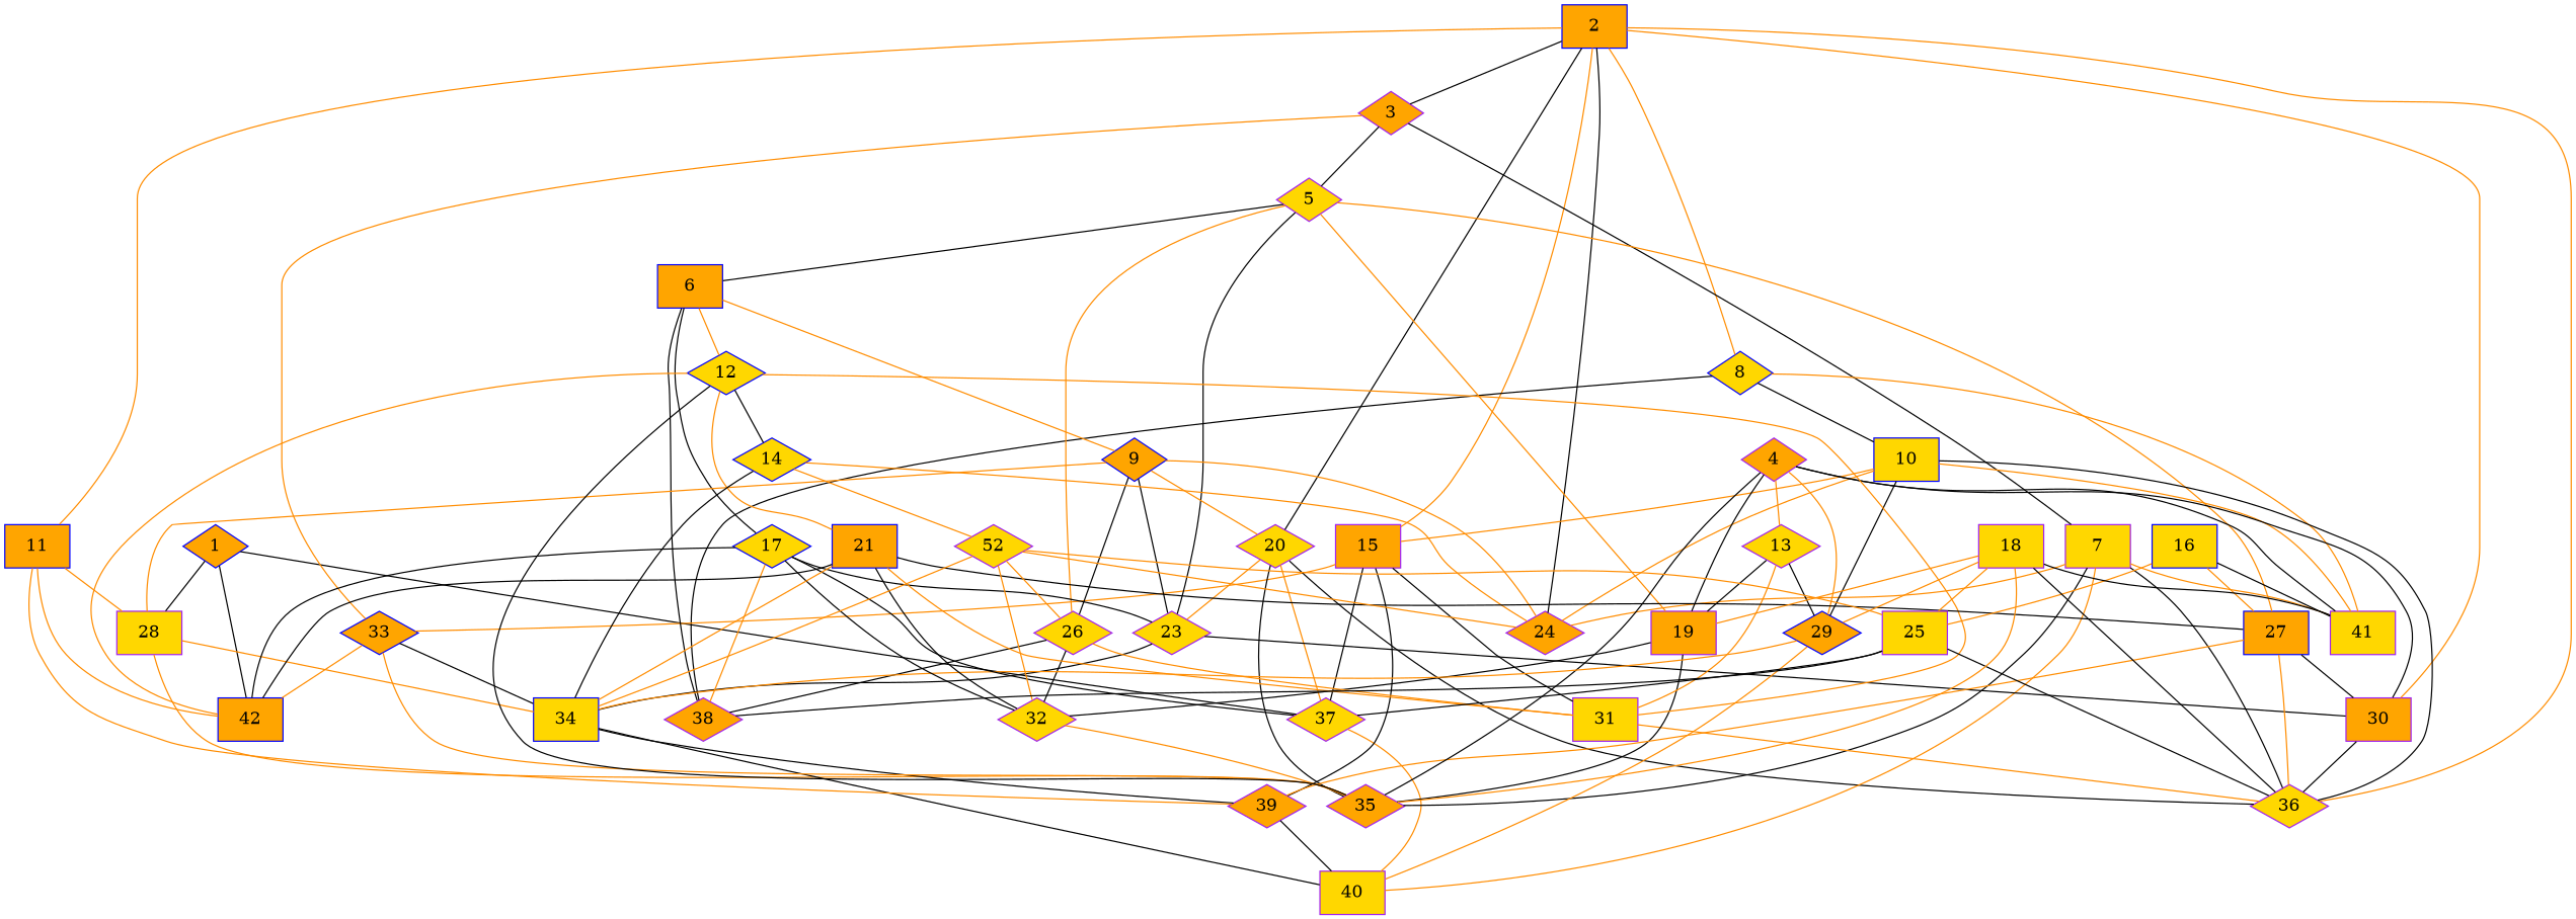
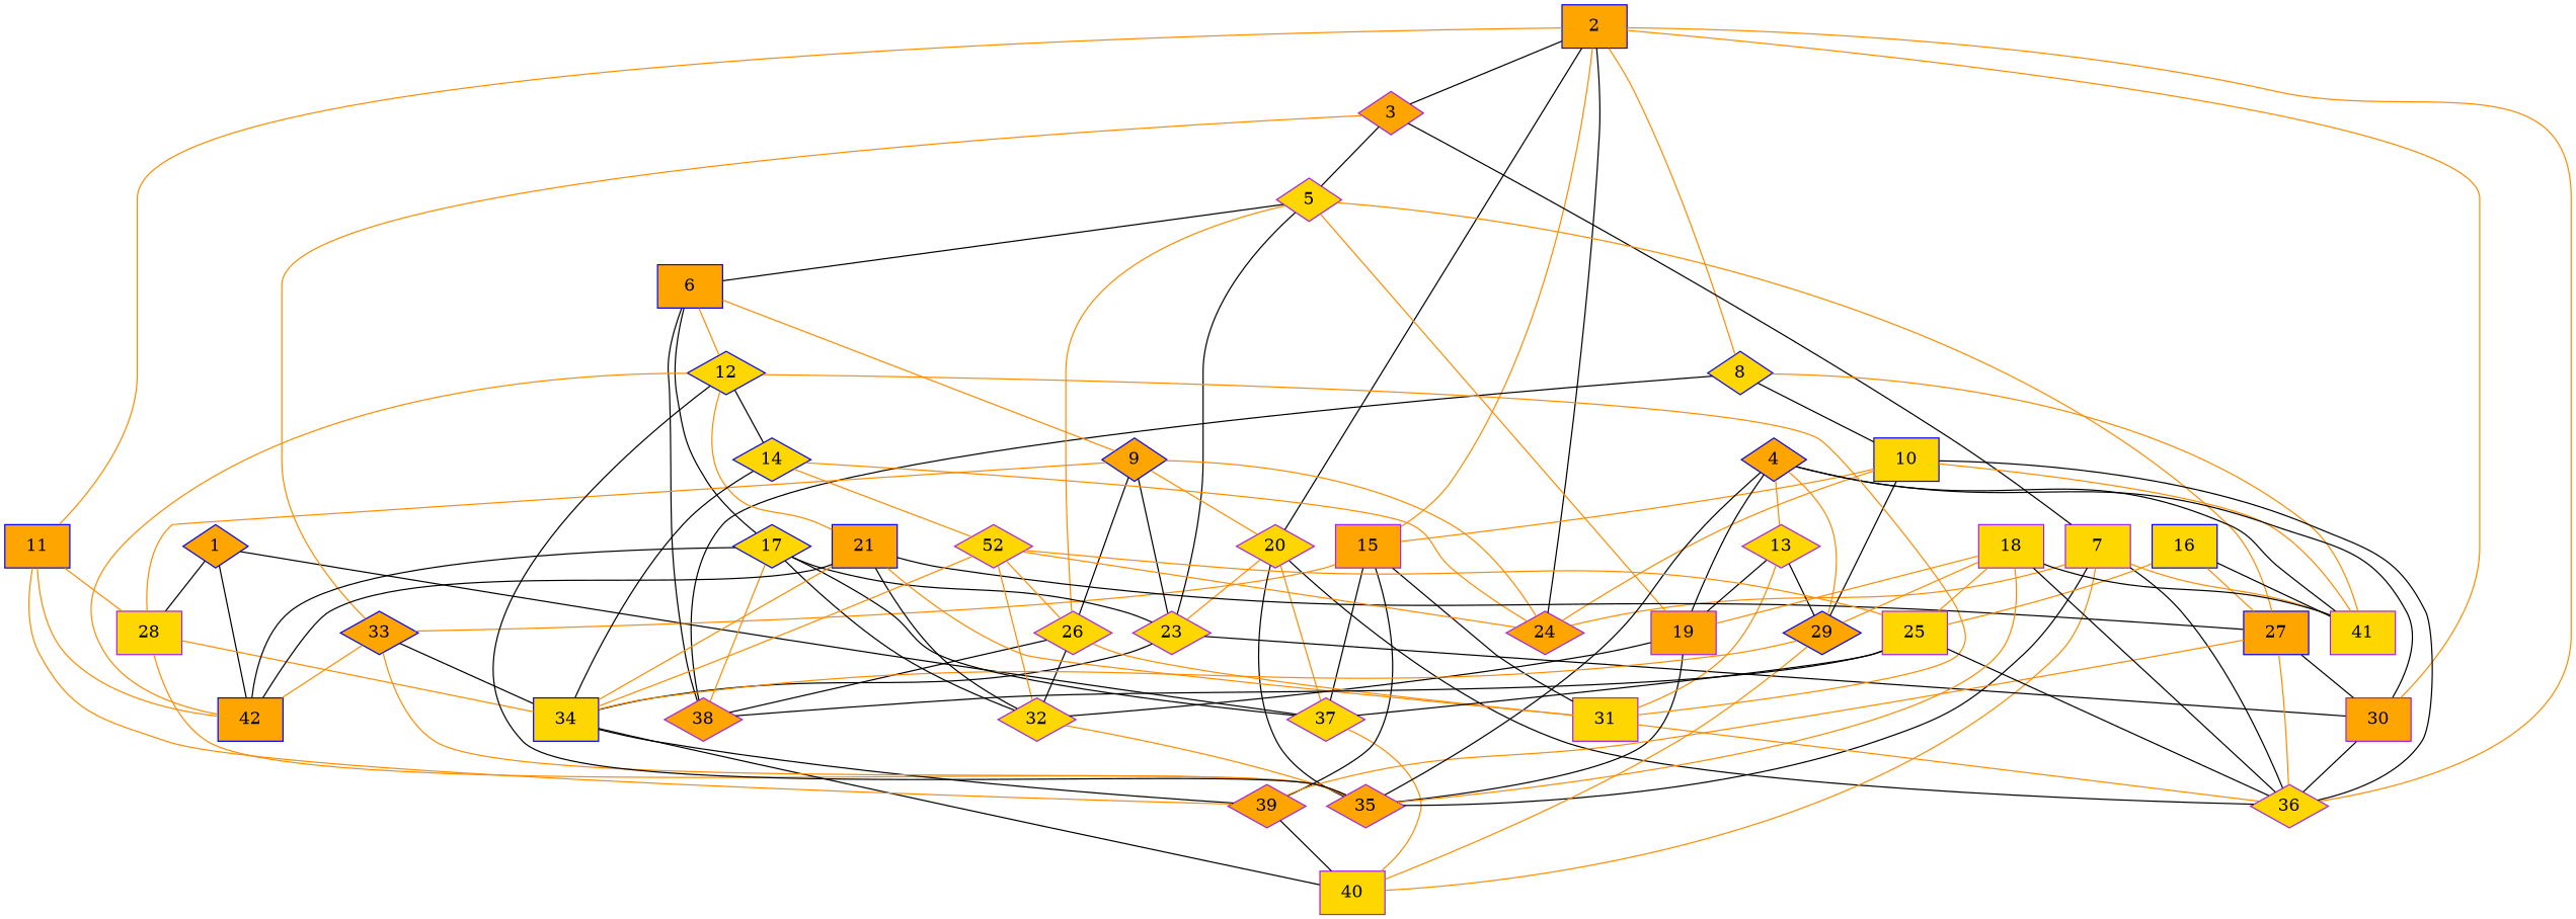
  graph {
    node [color=purple fillcolor=gold shape=diamond style=filled]
    edge [color=darkorange weight=1.0]
    1 [color=blue fillcolor=orange]
    28 [shape=box]
    37
    42 [color=blue fillcolor=orange shape=box]
    35 [fillcolor=orange]
    34 [color=blue shape=box]
    40 [shape=box]
    2 [color=blue fillcolor=orange shape=box]
    3 [fillcolor=orange]
    8 [color=blue]
    11 [color=blue fillcolor=orange shape=box]
    15 [fillcolor=orange shape=box]
    20
    24 [fillcolor=orange]
    30 [fillcolor=orange shape=box]
    36
    5
    7 [shape=box]
    33 [color=blue fillcolor=orange]
    41 [shape=box]
    38 [fillcolor=orange]
    10 [color=blue shape=box]
    39 [fillcolor=orange]
    31 [shape=box]
    23
    19 [fillcolor=orange shape=box]
    6 [color=blue fillcolor=orange shape=box]
    26
    27 [color=blue fillcolor=orange shape=box]
-   4 [fillcolor=orange]
+   4 [color=blue fillcolor=orange]
    13
    29 [color=blue fillcolor=orange]
    32
    9 [color=blue fillcolor=orange]
    12 [color=blue]
    17 [color=blue]
    14 [color=blue]
    21 [color=blue fillcolor=orange shape=box]
    n39 [label=52]
    25 [shape=box]
    16 [color=blue shape=box]
    18 [shape=box]
    1 -- 28 [color=black weight=2.0]
    1 -- 37 [color=black]
    1 -- 42 [color=black]
    28 -- 35
    28 -- 34
    37 -- 40
    34 -- 40 [color=black]
    34 -- 39 [color=black]
    2 -- 3 [color=black]
    2 -- 8
    2 -- 11
    2 -- 15
    2 -- 20 [color=black]
    2 -- 24 [color=black]
    2 -- 30
    2 -- 36
    3 -- 5 [color=black]
    3 -- 7 [color=black]
    3 -- 33
    8 -- 41
    8 -- 38 [color=black]
    8 -- 10 [color=black]
    11 -- 28
    11 -- 42
    11 -- 39
    15 -- 37 [color=black]
    15 -- 33
    15 -- 39 [color=black]
    15 -- 31 [color=black]
    20 -- 37
    20 -- 35 [color=black]
    20 -- 36 [color=black]
    20 -- 23
    30 -- 36 [color=black weight=2.0]
    5 -- 23 [color=black]
    5 -- 19
    5 -- 6 [color=black]
    5 -- 26
    5 -- 27
    7 -- 35 [color=black]
    7 -- 40
    7 -- 24
    7 -- 36 [color=black]
    7 -- 41
    33 -- 42
    33 -- 35
    33 -- 34 [color=black weight=2.0]
    10 -- 15
    10 -- 24
    10 -- 36 [color=black]
    10 -- 41
    10 -- 29 [color=black]
    39 -- 40 [color=black weight=2.0]
    31 -- 36
    23 -- 34 [color=black]
    23 -- 30 [color=black]
    19 -- 35 [color=black]
    19 -- 32 [color=black]
    6 -- 38 [color=black weight=2.0]
    6 -- 9
    6 -- 12
    6 -- 17 [color=black]
    26 -- 38 [color=black]
    26 -- 31
    26 -- 32 [color=black]
    27 -- 30 [color=black]
    27 -- 36
    27 -- 39
    4 -- 35 [color=black]
    4 -- 30 [color=black]
    4 -- 41 [color=black]
    4 -- 19 [color=black]
    4 -- 13
    4 -- 29
    13 -- 31
    13 -- 19 [color=black]
    13 -- 29 [color=black]
    29 -- 34
    29 -- 40
    32 -- 35
    9 -- 28
    9 -- 20
    9 -- 24
    9 -- 23 [color=black]
    9 -- 26 [color=black]
    12 -- 42
    12 -- 35 [color=black]
    12 -- 31
    12 -- 14 [color=black]
    12 -- 21
    17 -- 37 [color=black]
    17 -- 42 [color=black]
    17 -- 38
    17 -- 23 [color=black]
    17 -- 32 [color=black]
    14 -- 34 [color=black]
    14 -- 24
    14 -- n39
    21 -- 42 [color=black]
    21 -- 34
    21 -- 31
    21 -- 27 [color=black]
    21 -- 32 [color=black]
    n39 -- 34
    n39 -- 24
    n39 -- 26
    n39 -- 32
    n39 -- 25
    25 -- 37 [color=black]
    25 -- 36 [color=black]
    25 -- 38 [color=black]
    16 -- 41 [color=black]
    16 -- 27
    16 -- 25
    18 -- 35 [weight=2.0]
    18 -- 36 [color=black]
    18 -- 41 [color=black]
    18 -- 19
    18 -- 29
    18 -- 25
  }
